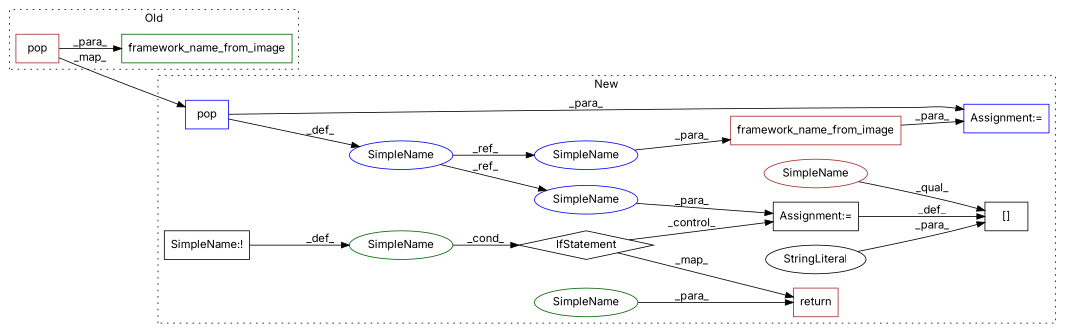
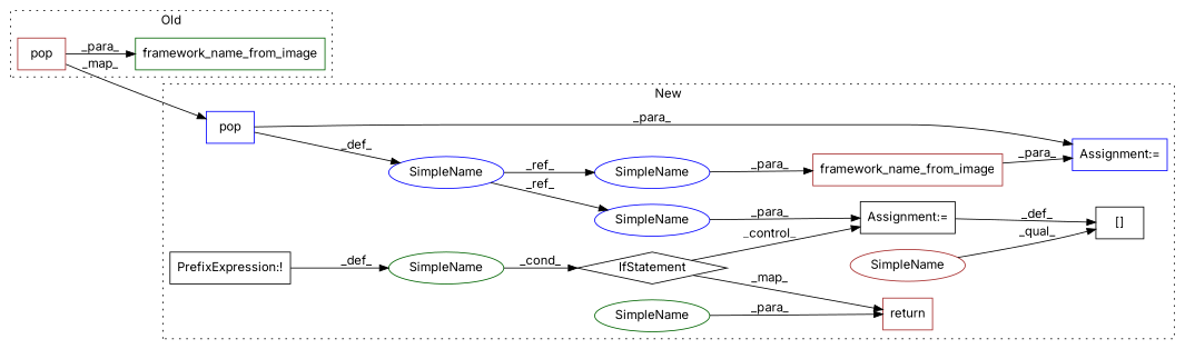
  digraph {
    fontname=Inter
    rankdir=LR
    node [a=42 color=black fontname=Inter l=10 shape=box]
    edge [fontname=Inter]
    n1 [a=32 color=darkgreen l="26,1" label=framework_name_from_image s="1516,1566"]
    n2 [a=32 color=brown l="4,1" label=pop s="1554,1565"]
    n3 [a=2 l="12,1" label="[]" s="1437,1461"]
    n4 [a=32 color=blue l="4,1" label=pop s="1297,1308"]
-   n5 [a=45 l=12 label=StringLiteral s=1449 shape=ellipse]
    n6 [a=32 color=brown l="26,1" label=framework_name_from_image s="1370,1406"]
    n7 [color=blue label=SimpleName s=1274 shape=ellipse]
    n8 [a=7 l=1 label="Assignment:=" s=1462]
-   n9 [a=38 l=1 label="SimpleName:!" s=1417]
+   n9 [a=38 l=1 label="PrefixExpression:!" s=1417]
    n10 [color=darkgreen label=SimpleName shape=ellipse l=""]
    n11 [a=25 l="4,2" label=IfStatement s="1413,1427" shape=diamond]
    n12 [a=7 color=blue l=2 label="Assignment:=" s=1368]
    n13 [a=41 color=brown l=7 label=return s=1481]
    n14 [color=brown l=11 label=SimpleName s=1437 shape=ellipse]
    n15 [color=darkgreen l=11 label=SimpleName s=1488 shape=ellipse]
    n16 [color=blue label=SimpleName s=1396 shape=ellipse]
    n17 [color=blue label=SimpleName s=1463 shape=ellipse]
    subgraph cluster_1 {
      label=Old
      style=dotted
      n1
      n2
    }
    subgraph cluster_2 {
      label=New
      style=dotted
      n3
      n4
-     n5
      n6
      n7
      n8
      n9
      n10
      n11
      n12
      n13
      n14
      n15
      n16
      n17
    }
    n2 -> n1 [label=_para_]
    n2 -> n4 [label=_map_]
    n4 -> n7 [label=_def_]
    n4 -> n12 [label=_para_]
-   n5 -> n3 [label=_para_]
    n6 -> n12 [label=_para_]
    n7 -> n16 [label=_ref_]
    n7 -> n17 [label=_ref_]
    n8 -> n3 [label=_def_]
    n9 -> n10 [label=_def_]
    n10 -> n11 [label=_cond_]
    n11 -> n8 [label=_control_]
    n11 -> n13 [label=_map_]
    n14 -> n3 [label=_qual_]
    n15 -> n13 [label=_para_]
    n16 -> n6 [label=_para_]
    n17 -> n8 [label=_para_]
  }
